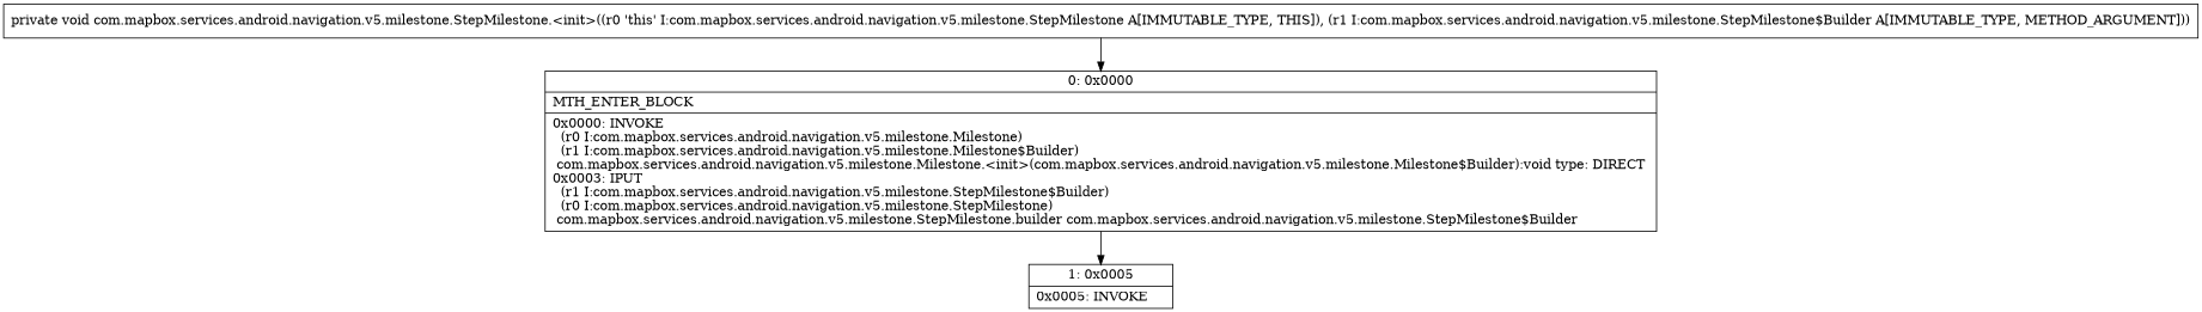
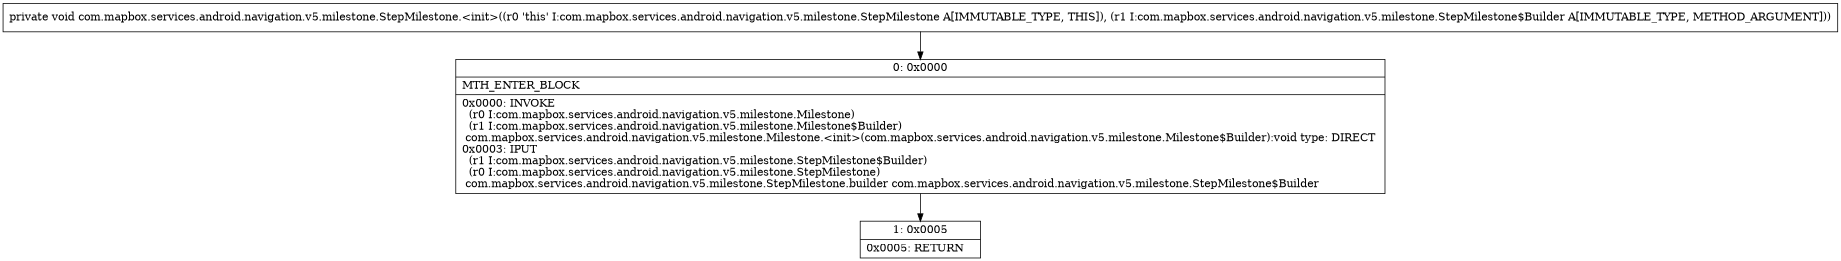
  digraph {
    node [shape=record]
    n1 [label="{0\:\ 0x0000|MTH_ENTER_BLOCK\l|0x0000: INVOKE  \l  (r0 I:com.mapbox.services.android.navigation.v5.milestone.Milestone)\l  (r1 I:com.mapbox.services.android.navigation.v5.milestone.Milestone$Builder)\l com.mapbox.services.android.navigation.v5.milestone.Milestone.\<init\>(com.mapbox.services.android.navigation.v5.milestone.Milestone$Builder):void type: DIRECT \l0x0003: IPUT  \l  (r1 I:com.mapbox.services.android.navigation.v5.milestone.StepMilestone$Builder)\l  (r0 I:com.mapbox.services.android.navigation.v5.milestone.StepMilestone)\l com.mapbox.services.android.navigation.v5.milestone.StepMilestone.builder com.mapbox.services.android.navigation.v5.milestone.StepMilestone$Builder \l}"]
-   n2 [label="{1\:\ 0x0005|0x0005: INVOKE   \l}"]
+   n2 [label="{1\:\ 0x0005|0x0005: RETURN   \l}"]
    n3 [label="{private void com.mapbox.services.android.navigation.v5.milestone.StepMilestone.\<init\>((r0 'this' I:com.mapbox.services.android.navigation.v5.milestone.StepMilestone A[IMMUTABLE_TYPE, THIS]), (r1 I:com.mapbox.services.android.navigation.v5.milestone.StepMilestone$Builder A[IMMUTABLE_TYPE, METHOD_ARGUMENT])) }"]
    n1 -> n2
    n3 -> n1
  }
